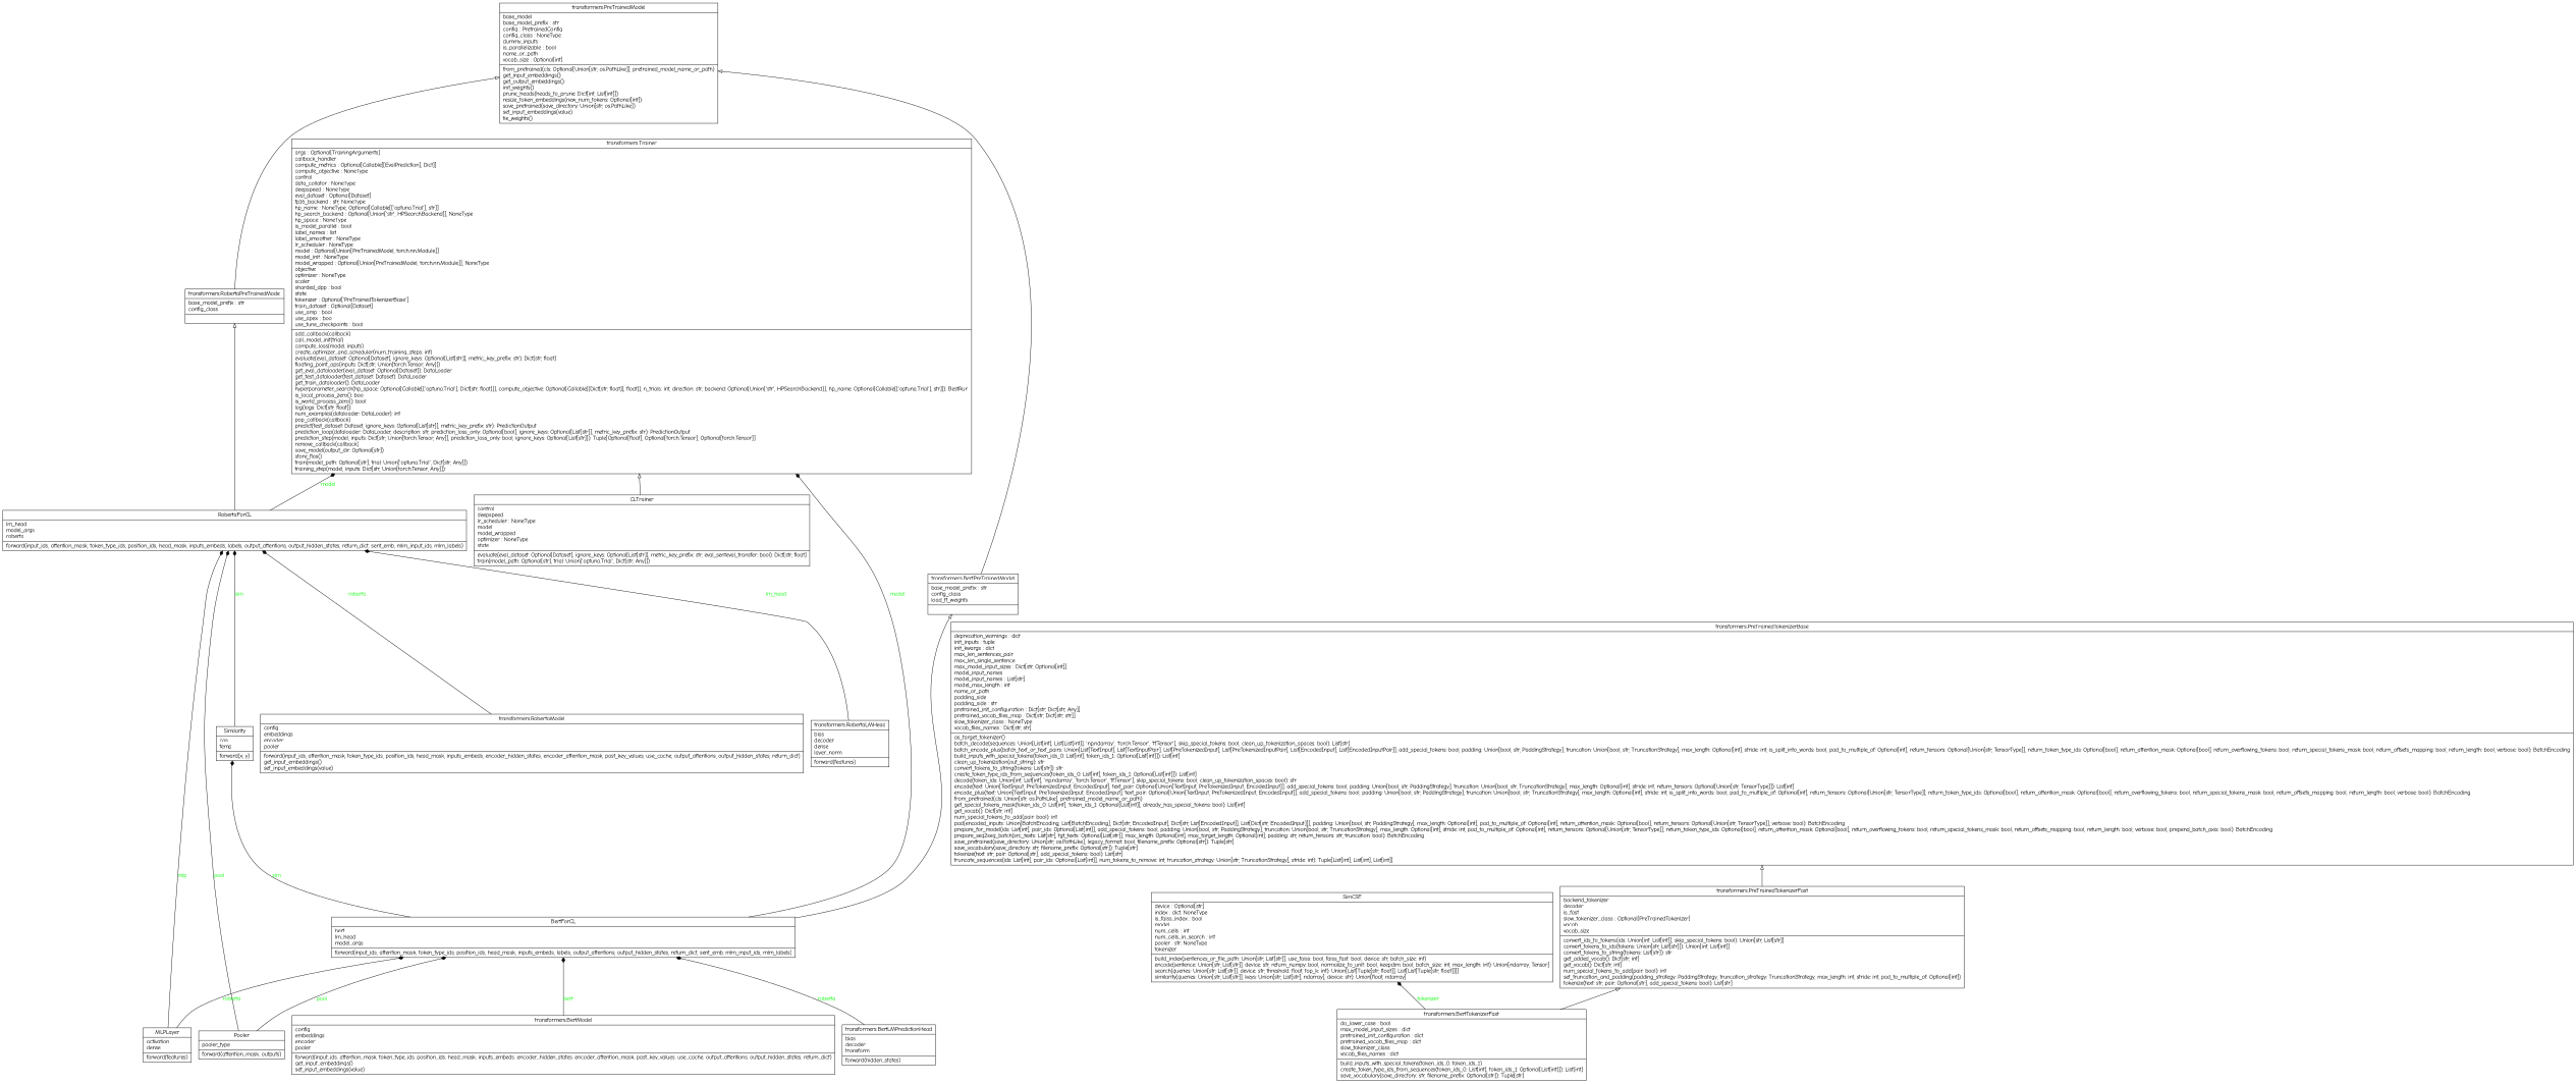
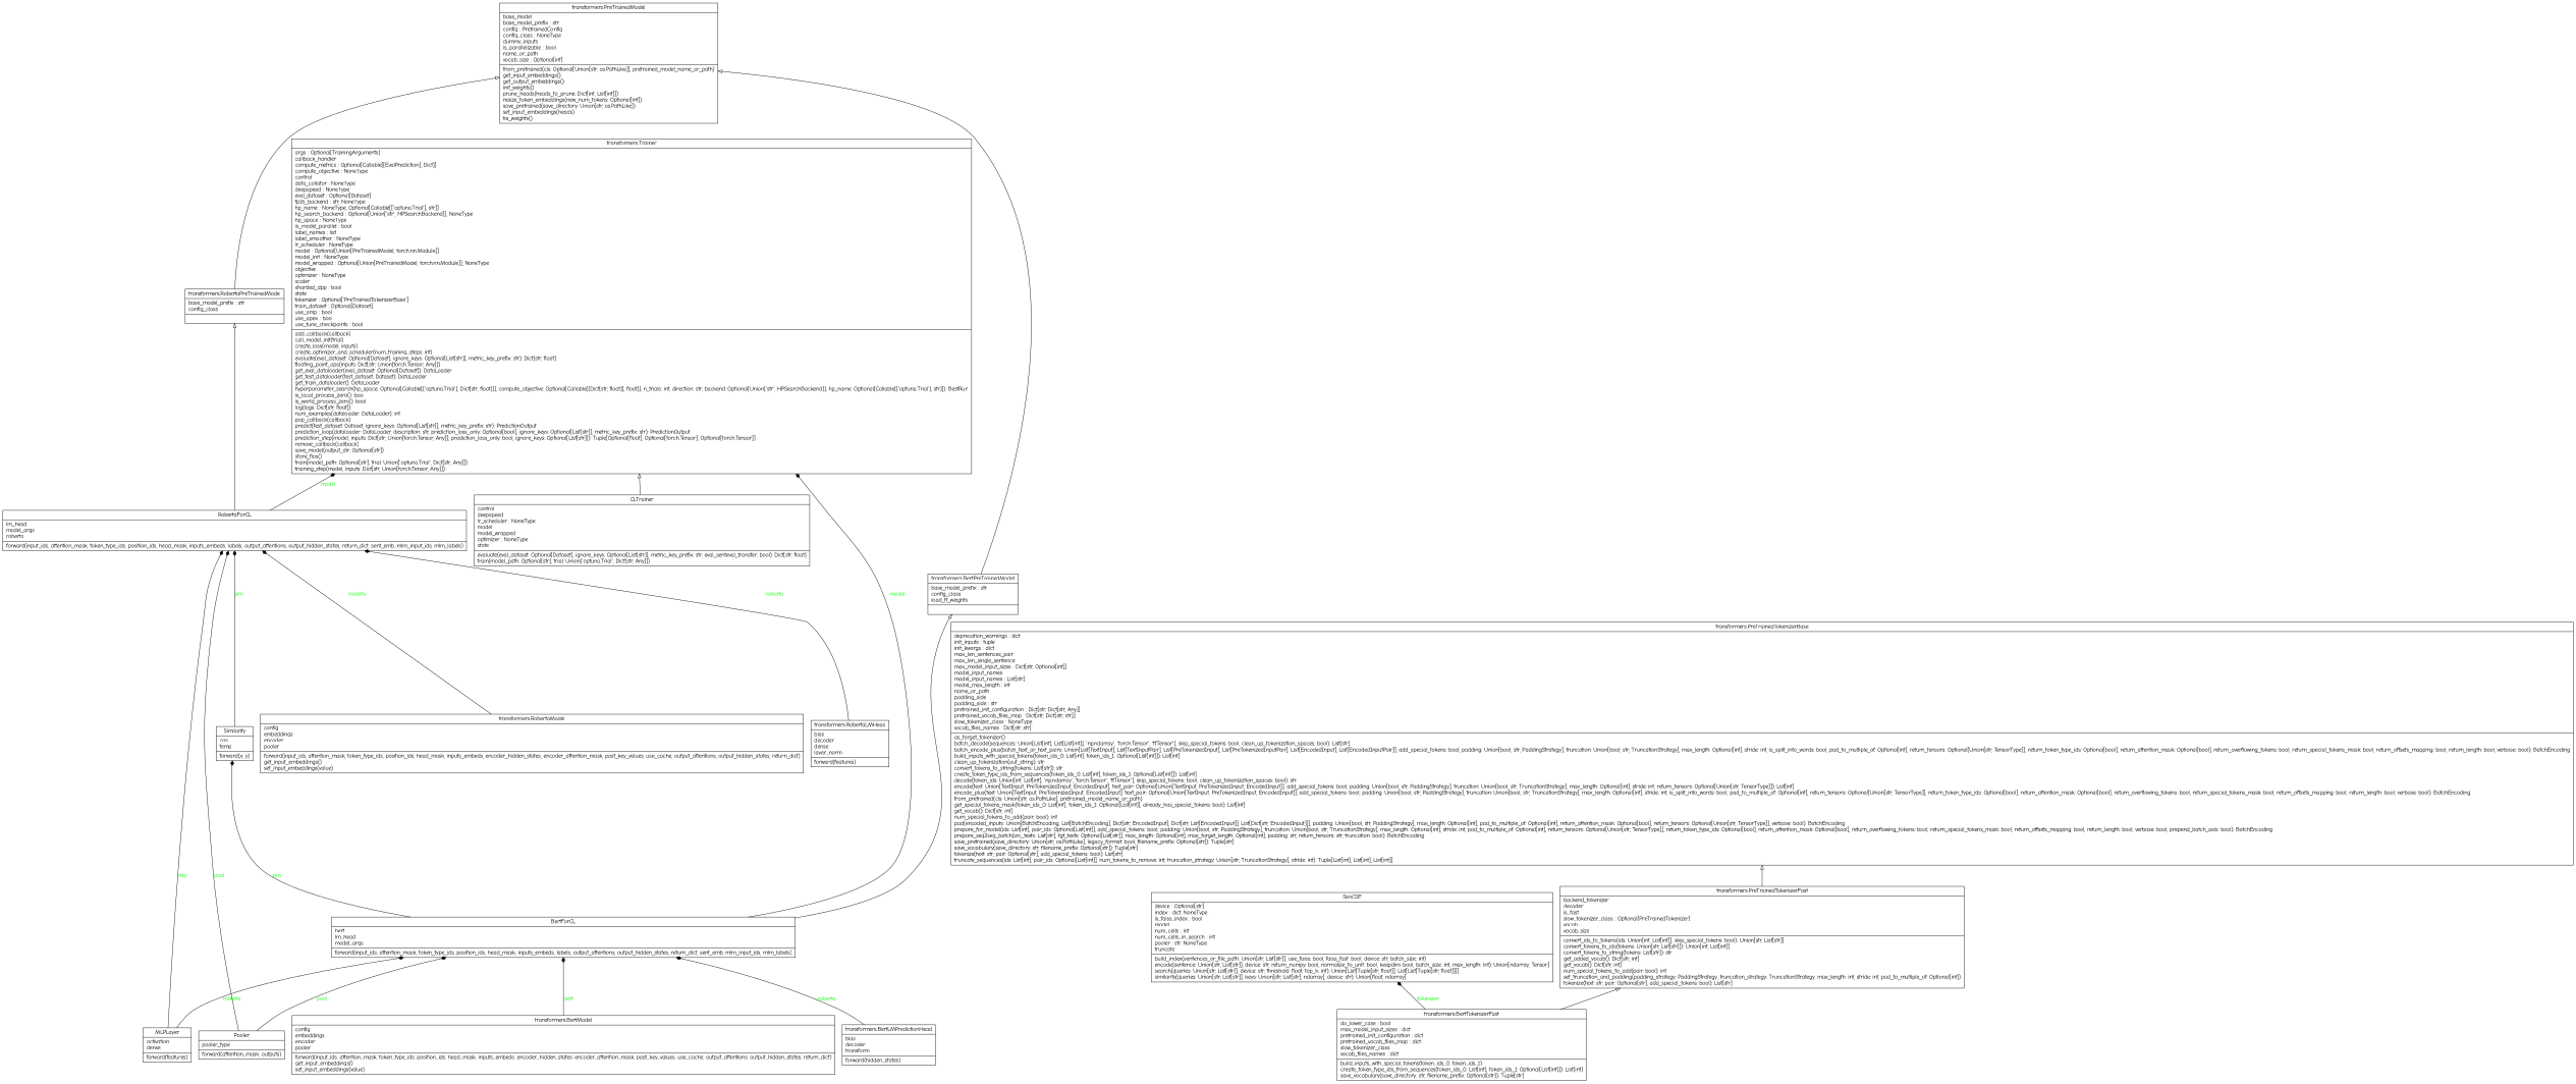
  digraph {
    fontname="Comic Neue"
    rankdir=BT
    node [fontname="Comic Neue" shape=record]
    edge [arrowhead=diamond arrowtail=none fontname="Comic Neue" fontcolor=green style=solid]
    n1 [label="{BertForCL|bert\llm_head\lmodel_args\l|forward(input_ids, attention_mask, token_type_ids, position_ids, head_mask, inputs_embeds, labels, output_attentions, output_hidden_states, return_dict, sent_emb, mlm_input_ids, mlm_labels)\l}"]
    n2 [label="{transformers.BertPreTrainedModel|base_model_prefix : str\lconfig_class\lload_tf_weights\l|}"]
-   n3 [label="{transformers.Trainer|args : Optional[TrainingArguments]\lcallback_handler\lcompute_metrics : Optional[Callable[[EvalPrediction], Dict]]\lcompute_objective : NoneType\lcontrol\ldata_collator : NoneType\ldeepspeed : NoneType\leval_dataset : Optional[Dataset]\lfp16_backend : str, NoneType\lhp_name : NoneType, Optional[Callable[['optuna.Trial'], str]]\lhp_search_backend : Optional[Union['str', HPSearchBackend]], NoneType\lhp_space : NoneType\lis_model_parallel : bool\llabel_names : list\llabel_smoother : NoneType\llr_scheduler : NoneType\lmodel : Optional[Union[PreTrainedModel, torch.nn.Module]]\lmodel_init : NoneType\lmodel_wrapped : Optional[Union[PreTrainedModel, torch.nn.Module]], NoneType\lobjective\loptimizer : NoneType\lscaler\lsharded_dpp : bool\lstate\ltokenizer : Optional['PreTrainedTokenizerBase']\ltrain_dataset : Optional[Dataset]\luse_amp : bool\luse_apex : bool\luse_tune_checkpoints : bool\l|add_callback(callback)\lcall_model_init(trial)\lcompute_loss(model, inputs)\lcreate_optimizer_and_scheduler(num_training_steps: int)\levaluate(eval_dataset: Optional[Dataset], ignore_keys: Optional[List[str]], metric_key_prefix: str): Dict[str, float]\lfloating_point_ops(inputs: Dict[str, Union[torch.Tensor, Any]])\lget_eval_dataloader(eval_dataset: Optional[Dataset]): DataLoader\lget_test_dataloader(test_dataset: Dataset): DataLoader\lget_train_dataloader(): DataLoader\lhyperparameter_search(hp_space: Optional[Callable[['optuna.Trial'], Dict[str, float]]], compute_objective: Optional[Callable[[Dict[str, float]], float]], n_trials: int, direction: str, backend: Optional[Union['str', HPSearchBackend]], hp_name: Optional[Callable[['optuna.Trial'], str]]): BestRun\lis_local_process_zero(): bool\lis_world_process_zero(): bool\llog(logs: Dict[str, float]): \lnum_examples(dataloader: DataLoader): int\lpop_callback(callback)\lpredict(test_dataset: Dataset, ignore_keys: Optional[List[str]], metric_key_prefix: str): PredictionOutput\lprediction_loop(dataloader: DataLoader, description: str, prediction_loss_only: Optional[bool], ignore_keys: Optional[List[str]], metric_key_prefix: str): PredictionOutput\lprediction_step(model, inputs: Dict[str, Union[torch.Tensor, Any]], prediction_loss_only: bool, ignore_keys: Optional[List[str]]): Tuple[Optional[float], Optional[torch.Tensor], Optional[torch.Tensor]]\lremove_callback(callback)\lsave_model(output_dir: Optional[str])\lstore_flos()\ltrain(model_path: Optional[str], trial: Union['optuna.Trial', Dict[str, Any]])\ltraining_step(model, inputs: Dict[str, Union[torch.Tensor, Any]]): \l}"]
+   n3 [label="{transformers.Trainer|args : Optional[TrainingArguments]\lcallback_handler\lcompute_metrics : Optional[Callable[[EvalPrediction], Dict]]\lcompute_objective : NoneType\lcontrol\ldata_collator : NoneType\ldeepspeed : NoneType\leval_dataset : Optional[Dataset]\lfp16_backend : str, NoneType\lhp_name : NoneType, Optional[Callable[['optuna.Trial'], str]]\lhp_search_backend : Optional[Union['str', HPSearchBackend]], NoneType\lhp_space : NoneType\lis_model_parallel : bool\llabel_names : list\llabel_smoother : NoneType\llr_scheduler : NoneType\lmodel : Optional[Union[PreTrainedModel, torch.nn.Module]]\lmodel_init : NoneType\lmodel_wrapped : Optional[Union[PreTrainedModel, torch.nn.Module]], NoneType\lobjective\loptimizer : NoneType\lscaler\lsharded_dpp : bool\lstate\ltokenizer : Optional['PreTrainedTokenizerBase']\ltrain_dataset : Optional[Dataset]\luse_amp : bool\luse_apex : bool\luse_tune_checkpoints : bool\l|add_callback(callback)\lcall_model_init(trial)\lcreate_loss(model, inputs)\lcreate_optimizer_and_scheduler(num_training_steps: int)\levaluate(eval_dataset: Optional[Dataset], ignore_keys: Optional[List[str]], metric_key_prefix: str): Dict[str, float]\lfloating_point_ops(inputs: Dict[str, Union[torch.Tensor, Any]])\lget_eval_dataloader(eval_dataset: Optional[Dataset]): DataLoader\lget_test_dataloader(test_dataset: Dataset): DataLoader\lget_train_dataloader(): DataLoader\lhyperparameter_search(hp_space: Optional[Callable[['optuna.Trial'], Dict[str, float]]], compute_objective: Optional[Callable[[Dict[str, float]], float]], n_trials: int, direction: str, backend: Optional[Union['str', HPSearchBackend]], hp_name: Optional[Callable[['optuna.Trial'], str]]): BestRun\lis_local_process_zero(): bool\lis_world_process_zero(): bool\llog(logs: Dict[str, float]): \lnum_examples(dataloader: DataLoader): int\lpop_callback(callback)\lpredict(test_dataset: Dataset, ignore_keys: Optional[List[str]], metric_key_prefix: str): PredictionOutput\lprediction_loop(dataloader: DataLoader, description: str, prediction_loss_only: Optional[bool], ignore_keys: Optional[List[str]], metric_key_prefix: str): PredictionOutput\lprediction_step(model, inputs: Dict[str, Union[torch.Tensor, Any]], prediction_loss_only: bool, ignore_keys: Optional[List[str]]): Tuple[Optional[float], Optional[torch.Tensor], Optional[torch.Tensor]]\lremove_callback(callback)\lsave_model(output_dir: Optional[str])\lstore_flos()\ltrain(model_path: Optional[str], trial: Union['optuna.Trial', Dict[str, Any]])\ltraining_step(model, inputs: Dict[str, Union[torch.Tensor, Any]]): \l}"]
    n4 [label="{Similarity|cos\ltemp\l|forward(x, y)\l}"]
-   n5 [label="{transformers.PreTrainedModel|base_model\lbase_model_prefix : str\lconfig : PretrainedConfig\lconfig_class : NoneType\ldummy_inputs\lis_parallelizable : bool\lname_or_path\lvocab_size : Optional[int]\l|from_pretrained(cls: Optional[Union[str, os.PathLike]], pretrained_model_name_or_path)\lget_input_embeddings(): \lget_output_embeddings(): \linit_weights()\lprune_heads(heads_to_prune: Dict[int, List[int]])\lresize_token_embeddings(new_num_tokens: Optional[int]): \lsave_pretrained(save_directory: Union[str, os.PathLike])\lset_input_embeddings(value)\ltie_weights()\l}"]
+   n5 [label="{transformers.PreTrainedModel|base_model\lbase_model_prefix : str\lconfig : PretrainedConfig\lconfig_class : NoneType\ldummy_inputs\lis_parallelizable : bool\lname_or_path\lvocab_size : Optional[int]\l|from_pretrained(cls: Optional[Union[str, os.PathLike]], pretrained_model_name_or_path)\lget_input_embeddings(): \lget_output_embeddings(): \linit_weights()\lprune_heads(heads_to_prune: Dict[int, List[int]])\lresize_token_embeddings(new_num_tokens: Optional[int]): \lsave_pretrained(save_directory: Union[str, os.PathLike])\lset_input_embeddings(heads)\ltie_weights()\l}"]
    n6 [label="{CLTrainer|control\ldeepspeed\llr_scheduler : NoneType\lmodel\lmodel_wrapped\loptimizer : NoneType\lstate\l|evaluate(eval_dataset: Optional[Dataset], ignore_keys: Optional[List[str]], metric_key_prefix: str, eval_senteval_transfer: bool): Dict[str, float]\ltrain(model_path: Optional[str], trial: Union['optuna.Trial', Dict[str, Any]])\l}"]
    n7 [label="{MLPLayer|activation\ldense\l|forward(features)\l}"]
    n8 [label="{RobertaForCL|lm_head\lmodel_args\lroberta\l|forward(input_ids, attention_mask, token_type_ids, position_ids, head_mask, inputs_embeds, labels, output_attentions, output_hidden_states, return_dict, sent_emb, mlm_input_ids, mlm_labels)\l}"]
    n9 [label="{transformers.RobertaPreTrainedModel|base_model_prefix : str\lconfig_class\l|}"]
    n10 [label="{Pooler|pooler_type\l|forward(attention_mask, outputs)\l}"]
-   n11 [label="{SimCSE|device : Optional[str]\lindex : dict, NoneType\lis_faiss_index : bool\lmodel\lnum_cells : int\lnum_cells_in_search : int\lpooler : str, NoneType\ltokenizer\l|build_index(sentences_or_file_path: Union[str, List[str]], use_faiss: bool, faiss_fast: bool, device: str, batch_size: int)\lencode(sentence: Union[str, List[str]], device: str, return_numpy: bool, normalize_to_unit: bool, keepdim: bool, batch_size: int, max_length: int): Union[ndarray, Tensor]\lsearch(queries: Union[str, List[str]], device: str, threshold: float, top_k: int): Union[List[Tuple[str, float]], List[List[Tuple[str, float]]]]\lsimilarity(queries: Union[str, List[str]], keys: Union[str, List[str], ndarray], device: str): Union[float, ndarray]\l}"]
+   n11 [label="{SimCSE|device : Optional[str]\lindex : dict, NoneType\lis_faiss_index : bool\lmodel\lnum_cells : int\lnum_cells_in_search : int\lpooler : str, NoneType\ltruncate\l|build_index(sentences_or_file_path: Union[str, List[str]], use_faiss: bool, faiss_fast: bool, device: str, batch_size: int)\lencode(sentence: Union[str, List[str]], device: str, return_numpy: bool, normalize_to_unit: bool, keepdim: bool, batch_size: int, max_length: int): Union[ndarray, Tensor]\lsearch(queries: Union[str, List[str]], device: str, threshold: float, top_k: int): Union[List[Tuple[str, float]], List[List[Tuple[str, float]]]]\lsimilarity(queries: Union[str, List[str]], keys: Union[str, List[str], ndarray], device: str): Union[float, ndarray]\l}"]
    n12 [label="{transformers.BertTokenizerFast|do_lower_case : bool\lmax_model_input_sizes : dict\lpretrained_init_configuration : dict\lpretrained_vocab_files_map : dict\lslow_tokenizer_class\lvocab_files_names : dict\l|build_inputs_with_special_tokens(token_ids_0, token_ids_1)\lcreate_token_type_ids_from_sequences(token_ids_0: List[int], token_ids_1: Optional[List[int]]): List[int]\lsave_vocabulary(save_directory: str, filename_prefix: Optional[str]): Tuple[str]\l}"]
    n13 [label="{transformers.PreTrainedTokenizerFast|backend_tokenizer\ldecoder\lis_fast\lslow_tokenizer_class : Optional[PreTrainedTokenizer]\lvocab\lvocab_size\l|convert_ids_to_tokens(ids: Union[int, List[int]], skip_special_tokens: bool): Union[str, List[str]]\lconvert_tokens_to_ids(tokens: Union[str, List[str]]): Union[int, List[int]]\lconvert_tokens_to_string(tokens: List[str]): str\lget_added_vocab(): Dict[str, int]\lget_vocab(): Dict[str, int]\lnum_special_tokens_to_add(pair: bool): int\lset_truncation_and_padding(padding_strategy: PaddingStrategy, truncation_strategy: TruncationStrategy, max_length: int, stride: int, pad_to_multiple_of: Optional[int])\ltokenize(text: str, pair: Optional[str], add_special_tokens: bool): List[str]\l}"]
    n14 [label="{transformers.PreTrainedTokenizerBase|deprecation_warnings : dict\linit_inputs : tuple\linit_kwargs : dict\lmax_len_sentences_pair\lmax_len_single_sentence\lmax_model_input_sizes : Dict[str, Optional[int]]\lmodel_input_names\lmodel_input_names : List[str]\lmodel_max_length : int\lname_or_path\lpadding_side\lpadding_side : str\lpretrained_init_configuration : Dict[str, Dict[str, Any]]\lpretrained_vocab_files_map : Dict[str, Dict[str, str]]\lslow_tokenizer_class : NoneType\lvocab_files_names : Dict[str, str]\l|as_target_tokenizer()\lbatch_decode(sequences: Union[List[int], List[List[int]], 'np.ndarray', 'torch.Tensor', 'tf.Tensor'], skip_special_tokens: bool, clean_up_tokenization_spaces: bool): List[str]\lbatch_encode_plus(batch_text_or_text_pairs: Union[List[TextInput], List[TextInputPair], List[PreTokenizedInput], List[PreTokenizedInputPair], List[EncodedInput], List[EncodedInputPair]], add_special_tokens: bool, padding: Union[bool, str, PaddingStrategy], truncation: Union[bool, str, TruncationStrategy], max_length: Optional[int], stride: int, is_split_into_words: bool, pad_to_multiple_of: Optional[int], return_tensors: Optional[Union[str, TensorType]], return_token_type_ids: Optional[bool], return_attention_mask: Optional[bool], return_overflowing_tokens: bool, return_special_tokens_mask: bool, return_offsets_mapping: bool, return_length: bool, verbose: bool): BatchEncoding\lbuild_inputs_with_special_tokens(token_ids_0: List[int], token_ids_1: Optional[List[int]]): List[int]\lclean_up_tokenization(out_string): str\lconvert_tokens_to_string(tokens: List[str]): str\lcreate_token_type_ids_from_sequences(token_ids_0: List[int], token_ids_1: Optional[List[int]]): List[int]\ldecode(token_ids: Union[int, List[int], 'np.ndarray', 'torch.Tensor', 'tf.Tensor'], skip_special_tokens: bool, clean_up_tokenization_spaces: bool): str\lencode(text: Union[TextInput, PreTokenizedInput, EncodedInput], text_pair: Optional[Union[TextInput, PreTokenizedInput, EncodedInput]], add_special_tokens: bool, padding: Union[bool, str, PaddingStrategy], truncation: Union[bool, str, TruncationStrategy], max_length: Optional[int], stride: int, return_tensors: Optional[Union[str, TensorType]]): List[int]\lencode_plus(text: Union[TextInput, PreTokenizedInput, EncodedInput], text_pair: Optional[Union[TextInput, PreTokenizedInput, EncodedInput]], add_special_tokens: bool, padding: Union[bool, str, PaddingStrategy], truncation: Union[bool, str, TruncationStrategy], max_length: Optional[int], stride: int, is_split_into_words: bool, pad_to_multiple_of: Optional[int], return_tensors: Optional[Union[str, TensorType]], return_token_type_ids: Optional[bool], return_attention_mask: Optional[bool], return_overflowing_tokens: bool, return_special_tokens_mask: bool, return_offsets_mapping: bool, return_length: bool, verbose: bool): BatchEncoding\lfrom_pretrained(cls: Union[str, os.PathLike], pretrained_model_name_or_path)\lget_special_tokens_mask(token_ids_0: List[int], token_ids_1: Optional[List[int]], already_has_special_tokens: bool): List[int]\lget_vocab(): Dict[str, int]\lnum_special_tokens_to_add(pair: bool): int\lpad(encoded_inputs: Union[BatchEncoding, List[BatchEncoding], Dict[str, EncodedInput], Dict[str, List[EncodedInput]], List[Dict[str, EncodedInput]]], padding: Union[bool, str, PaddingStrategy], max_length: Optional[int], pad_to_multiple_of: Optional[int], return_attention_mask: Optional[bool], return_tensors: Optional[Union[str, TensorType]], verbose: bool): BatchEncoding\lprepare_for_model(ids: List[int], pair_ids: Optional[List[int]], add_special_tokens: bool, padding: Union[bool, str, PaddingStrategy], truncation: Union[bool, str, TruncationStrategy], max_length: Optional[int], stride: int, pad_to_multiple_of: Optional[int], return_tensors: Optional[Union[str, TensorType]], return_token_type_ids: Optional[bool], return_attention_mask: Optional[bool], return_overflowing_tokens: bool, return_special_tokens_mask: bool, return_offsets_mapping: bool, return_length: bool, verbose: bool, prepend_batch_axis: bool): BatchEncoding\lprepare_seq2seq_batch(src_texts: List[str], tgt_texts: Optional[List[str]], max_length: Optional[int], max_target_length: Optional[int], padding: str, return_tensors: str, truncation: bool): BatchEncoding\lsave_pretrained(save_directory: Union[str, os.PathLike], legacy_format: bool, filename_prefix: Optional[str]): Tuple[str]\lsave_vocabulary(save_directory: str, filename_prefix: Optional[str]): Tuple[str]\ltokenize(text: str, pair: Optional[str], add_special_tokens: bool): List[str]\ltruncate_sequences(ids: List[int], pair_ids: Optional[List[int]], num_tokens_to_remove: int, truncation_strategy: Union[str, TruncationStrategy], stride: int): Tuple[List[int], List[int], List[int]]\l}"]
    n15 [label="{transformers.BertModel|config\lembeddings\lencoder\lpooler\l|forward(input_ids, attention_mask, token_type_ids, position_ids, head_mask, inputs_embeds, encoder_hidden_states, encoder_attention_mask, past_key_values, use_cache, output_attentions, output_hidden_states, return_dict)\lget_input_embeddings()\lset_input_embeddings(value)\l}"]
    n16 [label="{transformers.BertLMPredictionHead|bias\ldecoder\ltransform\l|forward(hidden_states)\l}"]
    n17 [label="{transformers.RobertaModel|config\lembeddings\lencoder\lpooler\l|forward(input_ids, attention_mask, token_type_ids, position_ids, head_mask, inputs_embeds, encoder_hidden_states, encoder_attention_mask, past_key_values, use_cache, output_attentions, output_hidden_states, return_dict)\lget_input_embeddings()\lset_input_embeddings(value)\l}"]
    n18 [label="{transformers.RobertaLMHead|bias\ldecoder\ldense\llayer_norm\l|forward(features)\l}"]
    n1 -> n2 [arrowhead=empty fontcolor="" style=""]
    n1 -> n3 [label=model]
    n1 -> n4 [label=sim]
    n2 -> n5 [arrowhead=empty fontcolor="" style=""]
    n4 -> n8 [label=sim]
    n6 -> n3 [arrowhead=empty fontcolor="" style=""]
    n7 -> n1 [label=roberta]
    n7 -> n8 [label=mlp]
    n8 -> n3 [label=model]
    n8 -> n9 [arrowhead=empty fontcolor="" style=""]
    n9 -> n5 [arrowhead=empty fontcolor="" style=""]
    n10 -> n1 [label=pool]
    n10 -> n8 [label=pool]
    n12 -> n11 [label=tokenizer]
    n12 -> n13 [arrowhead=empty fontcolor="" style=""]
    n13 -> n14 [arrowhead=empty fontcolor="" style=""]
    n15 -> n1 [label=bert]
    n16 -> n1 [label=roberta]
    n17 -> n8 [label=roberta]
-   n18 -> n8 [label=lm_head]
+   n18 -> n8 [label=roberta]
  }
